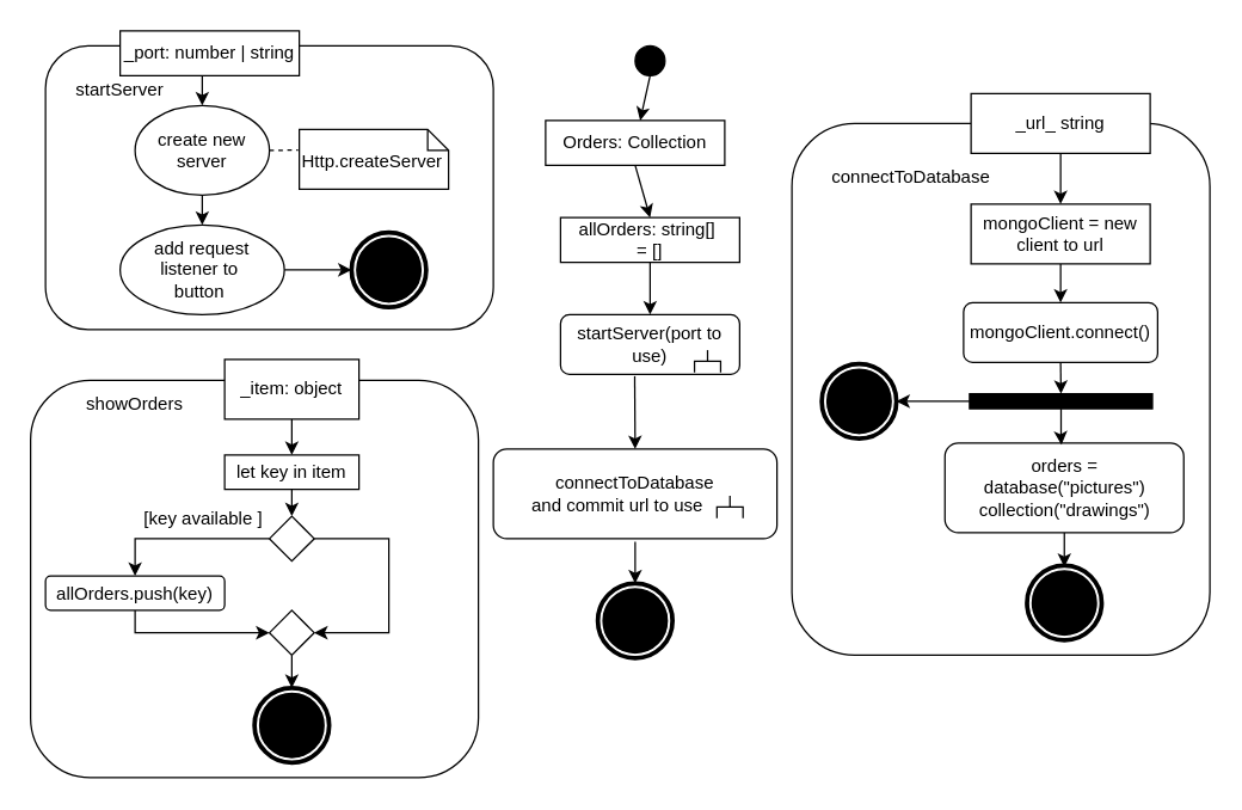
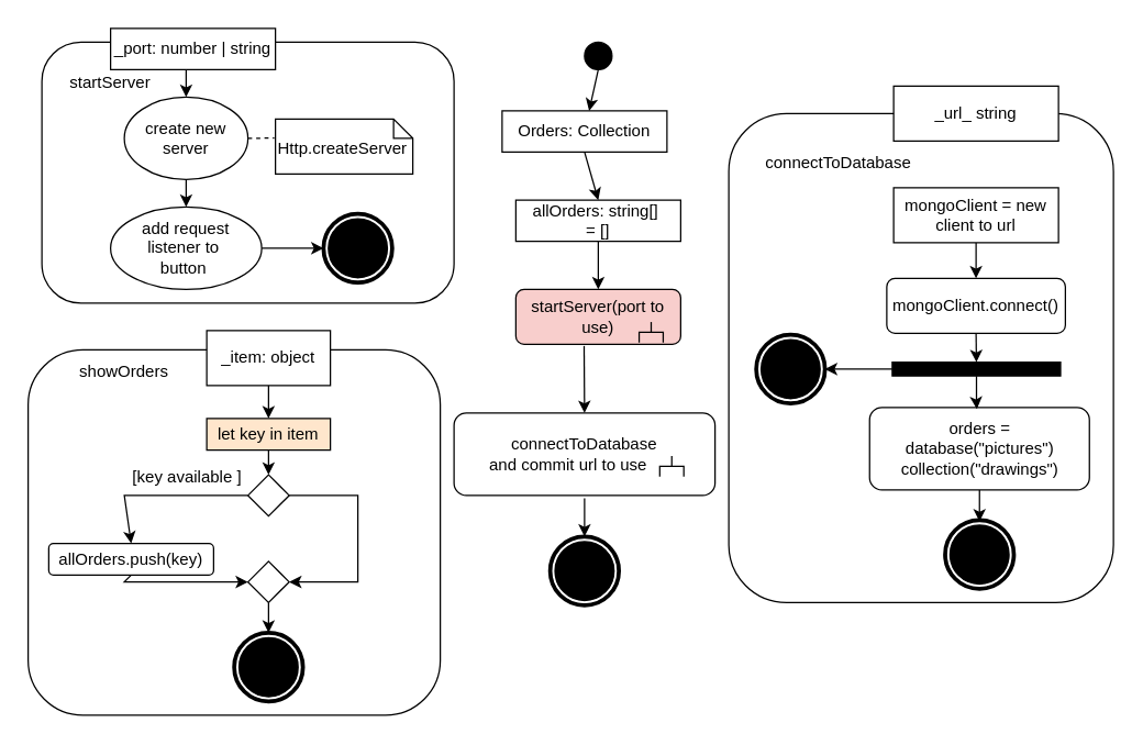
  <mxCell id="0" />
  <mxCell id="1" parent="0" />
  <mxCell id="2" value="" style="rounded=1;whiteSpace=wrap;html=1;fillColor=#FFFFFF;" vertex="1" parent="1"><mxGeometry x="30" y="30" width="300" height="190" as="geometry" /></mxCell>
  <mxCell id="3" value="create new&lt;br&gt;server" style="ellipse;whiteSpace=wrap;html=1;fillColor=#FFFFFF;" vertex="1" parent="1"><mxGeometry x="90" y="70" width="90" height="60" as="geometry" /></mxCell>
  <mxCell id="4" style="edgeStyle=orthogonalEdgeStyle;rounded=0;orthogonalLoop=1;jettySize=auto;html=1;" edge="1" parent="1" source="5" target="50"><mxGeometry relative="1" as="geometry" /></mxCell>
  <mxCell id="5" value="add request&lt;br&gt;listener to&amp;nbsp;&lt;br&gt;button&amp;nbsp;" style="ellipse;whiteSpace=wrap;html=1;fillColor=#FFFFFF;" vertex="1" parent="1"><mxGeometry x="80" y="150" width="110" height="60" as="geometry" /></mxCell>
  <mxCell id="6" value="" style="endArrow=classic;html=1;exitX=0.5;exitY=1;exitDx=0;exitDy=0;entryX=0.5;entryY=0;entryDx=0;entryDy=0;" edge="1" parent="1" target="3"><mxGeometry width="50" height="50" relative="1" as="geometry"><mxPoint x="135" y="50" as="sourcePoint" /><mxPoint x="490" y="290" as="targetPoint" /></mxGeometry></mxCell>
  <mxCell id="7" value="" style="endArrow=classic;html=1;exitX=0.5;exitY=1;exitDx=0;exitDy=0;entryX=0.5;entryY=0;entryDx=0;entryDy=0;" edge="1" parent="1" source="3" target="5"><mxGeometry width="50" height="50" relative="1" as="geometry"><mxPoint x="440" y="340" as="sourcePoint" /><mxPoint x="135" y="150" as="targetPoint" /></mxGeometry></mxCell>
  <mxCell id="8" value="&lt;br&gt;Http.createServer" style="shape=note;whiteSpace=wrap;html=1;size=14;verticalAlign=top;align=left;spacingTop=-6;fillColor=#FFFFFF;" vertex="1" parent="1"><mxGeometry x="200" y="86" width="100" height="40" as="geometry" /></mxCell>
  <mxCell id="9" value="" style="endArrow=none;html=1;" edge="1" parent="1"><mxGeometry width="50" height="50" relative="1" as="geometry"><mxPoint x="317" y="380" as="sourcePoint" /><mxPoint x="317" y="370" as="targetPoint" /></mxGeometry></mxCell>
  <mxCell id="10" value="" style="endArrow=none;dashed=1;html=1;exitX=1;exitY=0.5;exitDx=0;exitDy=0;entryX=-0.008;entryY=0.345;entryDx=0;entryDy=0;entryPerimeter=0;" edge="1" parent="1" source="3" target="8"><mxGeometry width="50" height="50" relative="1" as="geometry"><mxPoint x="440" y="110" as="sourcePoint" /><mxPoint x="490" y="60" as="targetPoint" /></mxGeometry></mxCell>
  <mxCell id="11" value="startServer" style="text;html=1;strokeColor=none;fillColor=none;align=center;verticalAlign=middle;whiteSpace=wrap;rounded=0;" vertex="1" parent="1"><mxGeometry x="60" y="50" width="40" height="20" as="geometry" /></mxCell>
  <mxCell id="12" value="" style="ellipse;whiteSpace=wrap;html=1;aspect=fixed;fillColor=#000000;" vertex="1" parent="1"><mxGeometry x="425" y="30" width="20" height="20" as="geometry" /></mxCell>
  <mxCell id="13" value="Orders: Collection" style="rounded=0;whiteSpace=wrap;html=1;fillColor=#FFFFFF;" vertex="1" parent="1"><mxGeometry x="365" y="80" width="120" height="30" as="geometry" /></mxCell>
- <mxCell id="14" value="startServer(port to use)" style="rounded=1;whiteSpace=wrap;html=1;fillColor=#FFFFFF;" vertex="1" parent="1"><mxGeometry x="375" y="210" width="120" height="40" as="geometry" /></mxCell>
+ <mxCell id="14" value="startServer(port to use)" style="rounded=1;whiteSpace=wrap;html=1;fillColor=#f8cecc;" vertex="1" parent="1"><mxGeometry x="375" y="210" width="120" height="40" as="geometry" /></mxCell>
  <mxCell id="15" value="_port: number | string" style="rounded=0;whiteSpace=wrap;html=1;fillColor=#FFFFFF;" vertex="1" parent="1"><mxGeometry x="80" y="20" width="120" height="30" as="geometry" /></mxCell>
  <mxCell id="16" value="connectToDatabase&lt;br&gt;and commit url to use&amp;nbsp; &amp;nbsp; &amp;nbsp; &amp;nbsp;" style="rounded=1;whiteSpace=wrap;html=1;fillColor=#FFFFFF;" vertex="1" parent="1"><mxGeometry x="330" y="300" width="190" height="60" as="geometry" /></mxCell>
  <mxCell id="17" value="" style="endArrow=classic;html=1;entryX=0.5;entryY=0;entryDx=0;entryDy=0;" edge="1" parent="1"><mxGeometry width="50" height="50" relative="1" as="geometry"><mxPoint x="425" y="362" as="sourcePoint" /><mxPoint x="425" y="390" as="targetPoint" /><Array as="points"><mxPoint x="425" y="362" /></Array></mxGeometry></mxCell>
  <mxCell id="18" value="" style="endArrow=classic;html=1;exitX=0.414;exitY=1.03;exitDx=0;exitDy=0;entryX=0.5;entryY=0;entryDx=0;entryDy=0;exitPerimeter=0;" edge="1" parent="1" source="14" target="16"><mxGeometry width="50" height="50" relative="1" as="geometry"><mxPoint x="475" y="350" as="sourcePoint" /><mxPoint x="408" y="290" as="targetPoint" /></mxGeometry></mxCell>
  <mxCell id="19" value="" style="endArrow=classic;html=1;exitX=0.5;exitY=1;exitDx=0;exitDy=0;" edge="1" parent="1" source="12" target="13"><mxGeometry width="50" height="50" relative="1" as="geometry"><mxPoint x="475" y="280" as="sourcePoint" /><mxPoint x="525" y="230" as="targetPoint" /></mxGeometry></mxCell>
  <mxCell id="20" value="" style="rounded=1;whiteSpace=wrap;html=1;fillColor=#FFFFFF;" vertex="1" parent="1"><mxGeometry x="530" y="82" width="280" height="356" as="geometry" /></mxCell>
  <mxCell id="21" value="connectToDatabase" style="text;html=1;strokeColor=none;fillColor=none;align=center;verticalAlign=middle;whiteSpace=wrap;rounded=0;" vertex="1" parent="1"><mxGeometry x="590" y="108" width="40" height="20" as="geometry" /></mxCell>
  <mxCell id="22" value="_url_ string" style="rounded=0;whiteSpace=wrap;html=1;fillColor=#FFFFFF;" vertex="1" parent="1"><mxGeometry x="650" y="62" width="120" height="40" as="geometry" /></mxCell>
  <mxCell id="23" value="mongoClient = new&lt;br&gt;client to url" style="rounded=0;whiteSpace=wrap;html=1;fillColor=#FFFFFF;" vertex="1" parent="1"><mxGeometry x="650" y="136" width="120" height="40" as="geometry" /></mxCell>
  <mxCell id="24" value="orders = &lt;br&gt;database(&quot;pictures&quot;)&lt;br&gt;collection(&quot;drawings&quot;)" style="rounded=1;whiteSpace=wrap;html=1;fillColor=#FFFFFF;" vertex="1" parent="1"><mxGeometry x="632.5" y="296" width="160" height="60" as="geometry" /></mxCell>
  <mxCell id="25" value="mongoClient.connect()" style="rounded=1;whiteSpace=wrap;html=1;fillColor=#FFFFFF;" vertex="1" parent="1"><mxGeometry x="645" y="202" width="130" height="40" as="geometry" /></mxCell>
- <mxCell id="26" value="" style="endArrow=classic;html=1;exitX=0.5;exitY=1;exitDx=0;exitDy=0;entryX=0.5;entryY=0;entryDx=0;entryDy=0;" edge="1" parent="1" source="22" target="23"><mxGeometry width="50" height="50" relative="1" as="geometry"><mxPoint x="460" y="192" as="sourcePoint" /><mxPoint x="510" y="142" as="targetPoint" /></mxGeometry></mxCell>
  <mxCell id="27" value="" style="endArrow=classic;html=1;exitX=0.5;exitY=1;exitDx=0;exitDy=0;entryX=0.5;entryY=0;entryDx=0;entryDy=0;" edge="1" parent="1" source="23" target="25"><mxGeometry width="50" height="50" relative="1" as="geometry"><mxPoint x="460" y="192" as="sourcePoint" /><mxPoint x="510" y="142" as="targetPoint" /></mxGeometry></mxCell>
  <mxCell id="28" value="" style="endArrow=classic;html=1;exitX=0.5;exitY=1;exitDx=0;exitDy=0;entryX=0.5;entryY=0;entryDx=0;entryDy=0;" edge="1" parent="1" source="24"><mxGeometry width="50" height="50" relative="1" as="geometry"><mxPoint x="460" y="192" as="sourcePoint" /><mxPoint x="712.5" y="379" as="targetPoint" /></mxGeometry></mxCell>
  <mxCell id="29" value="" style="edgeStyle=orthogonalEdgeStyle;rounded=0;orthogonalLoop=1;jettySize=auto;html=1;" edge="1" parent="1" source="30" target="14"><mxGeometry relative="1" as="geometry" /></mxCell>
  <mxCell id="30" value="allOrders: string[]&amp;nbsp;&lt;br&gt;= []" style="rounded=0;whiteSpace=wrap;html=1;fillColor=#FFFFFF;" vertex="1" parent="1"><mxGeometry x="375" y="145" width="120" height="30" as="geometry" /></mxCell>
  <mxCell id="31" value="" style="endArrow=classic;html=1;exitX=0.5;exitY=1;exitDx=0;exitDy=0;entryX=0.5;entryY=0;entryDx=0;entryDy=0;" edge="1" parent="1" source="13" target="30"><mxGeometry width="50" height="50" relative="1" as="geometry"><mxPoint x="145" y="180" as="sourcePoint" /><mxPoint x="195" y="130" as="targetPoint" /></mxGeometry></mxCell>
  <mxCell id="32" style="edgeStyle=orthogonalEdgeStyle;rounded=0;orthogonalLoop=1;jettySize=auto;html=1;" edge="1" parent="1" source="34" target="53"><mxGeometry relative="1" as="geometry" /></mxCell>
  <mxCell id="33" style="edgeStyle=orthogonalEdgeStyle;rounded=0;orthogonalLoop=1;jettySize=auto;html=1;entryX=0.488;entryY=0.018;entryDx=0;entryDy=0;entryPerimeter=0;" edge="1" parent="1" source="34" target="24"><mxGeometry relative="1" as="geometry" /></mxCell>
  <mxCell id="34" value="" style="rounded=0;whiteSpace=wrap;html=1;fillColor=#000000;" vertex="1" parent="1"><mxGeometry x="649" y="263" width="122.5" height="10" as="geometry" /></mxCell>
  <mxCell id="35" value="" style="endArrow=classic;html=1;exitX=0.5;exitY=1;exitDx=0;exitDy=0;entryX=0.5;entryY=0;entryDx=0;entryDy=0;" edge="1" parent="1" source="25" target="34"><mxGeometry width="50" height="50" relative="1" as="geometry"><mxPoint x="980" y="258" as="sourcePoint" /><mxPoint x="1030" y="208" as="targetPoint" /></mxGeometry></mxCell>
  <mxCell id="36" value="" style="rounded=1;whiteSpace=wrap;html=1;fillColor=#FFFFFF;" vertex="1" parent="1"><mxGeometry x="20" y="254" width="300" height="266" as="geometry" /></mxCell>
  <mxCell id="37" value="_item: object" style="rounded=0;whiteSpace=wrap;html=1;fillColor=#FFFFFF;" vertex="1" parent="1"><mxGeometry x="150" y="240" width="90" height="40" as="geometry" /></mxCell>
  <mxCell id="38" value="showOrders" style="text;html=1;strokeColor=none;fillColor=none;align=center;verticalAlign=middle;whiteSpace=wrap;rounded=0;" vertex="1" parent="1"><mxGeometry x="70" y="260" width="40" height="20" as="geometry" /></mxCell>
  <mxCell id="39" value="" style="rhombus;whiteSpace=wrap;html=1;aspect=fixed;" vertex="1" parent="1"><mxGeometry x="180" y="345" width="30" height="30" as="geometry" /></mxCell>
- <mxCell id="40" value="allOrders.push(key)" style="rounded=1;whiteSpace=wrap;html=1;" vertex="1" parent="1"><mxGeometry x="30" y="385" width="120" height="23" as="geometry" /></mxCell>
- <mxCell id="41" value="let key in item" style="rounded=0;whiteSpace=wrap;html=1;" vertex="1" parent="1"><mxGeometry x="150" y="304" width="90" height="23" as="geometry" /></mxCell>
+ <mxCell id="40" value="allOrders.push(key)" style="rounded=1;whiteSpace=wrap;html=1;" vertex="1" parent="1"><mxGeometry x="35" y="395" width="120" height="23" as="geometry" /></mxCell>
+ <mxCell id="41" value="let key in item" style="rounded=0;whiteSpace=wrap;html=1;fillColor=#ffe6cc;" vertex="1" parent="1"><mxGeometry x="150" y="304" width="90" height="23" as="geometry" /></mxCell>
  <mxCell id="42" value="" style="endArrow=classic;html=1;exitX=0.5;exitY=1;exitDx=0;exitDy=0;entryX=0.5;entryY=0;entryDx=0;entryDy=0;" edge="1" parent="1" source="37" target="41"><mxGeometry width="50" height="50" relative="1" as="geometry"><mxPoint x="270" y="415" as="sourcePoint" /><mxPoint x="320" y="365" as="targetPoint" /></mxGeometry></mxCell>
  <mxCell id="43" value="" style="endArrow=classic;html=1;exitX=0.5;exitY=1;exitDx=0;exitDy=0;entryX=0.5;entryY=0;entryDx=0;entryDy=0;" edge="1" parent="1" source="41" target="39"><mxGeometry width="50" height="50" relative="1" as="geometry"><mxPoint x="250" y="395" as="sourcePoint" /><mxPoint x="300" y="345" as="targetPoint" /></mxGeometry></mxCell>
  <mxCell id="44" value="" style="endArrow=classic;html=1;exitX=0;exitY=0.5;exitDx=0;exitDy=0;entryX=0.5;entryY=0;entryDx=0;entryDy=0;rounded=0;" edge="1" parent="1" source="39" target="40"><mxGeometry width="50" height="50" relative="1" as="geometry"><mxPoint x="260" y="415" as="sourcePoint" /><mxPoint x="310" y="365" as="targetPoint" /><Array as="points"><mxPoint x="90" y="360" /></Array></mxGeometry></mxCell>
  <mxCell id="45" style="edgeStyle=orthogonalEdgeStyle;rounded=0;orthogonalLoop=1;jettySize=auto;html=1;entryX=0.5;entryY=0;entryDx=0;entryDy=0;" edge="1" parent="1" source="46" target="51"><mxGeometry relative="1" as="geometry" /></mxCell>
  <mxCell id="46" value="" style="rhombus;whiteSpace=wrap;html=1;aspect=fixed;" vertex="1" parent="1"><mxGeometry x="180" y="408" width="30" height="30" as="geometry" /></mxCell>
  <mxCell id="47" value="" style="endArrow=classic;html=1;exitX=0.5;exitY=1;exitDx=0;exitDy=0;entryX=0;entryY=0.5;entryDx=0;entryDy=0;rounded=0;" edge="1" parent="1" source="40" target="46"><mxGeometry width="50" height="50" relative="1" as="geometry"><mxPoint x="110" y="485" as="sourcePoint" /><mxPoint x="160" y="435" as="targetPoint" /><Array as="points"><mxPoint x="90" y="423" /></Array></mxGeometry></mxCell>
  <mxCell id="48" value="" style="endArrow=classic;html=1;exitX=1;exitY=0.5;exitDx=0;exitDy=0;entryX=1;entryY=0.5;entryDx=0;entryDy=0;edgeStyle=orthogonalEdgeStyle;rounded=0;" edge="1" parent="1" source="39" target="46"><mxGeometry width="50" height="50" relative="1" as="geometry"><mxPoint x="240" y="425" as="sourcePoint" /><mxPoint x="290" y="375" as="targetPoint" /><Array as="points"><mxPoint x="260" y="360" /><mxPoint x="260" y="423" /></Array></mxGeometry></mxCell>
  <mxCell id="49" value="[key available&amp;nbsp;]" style="text;html=1;strokeColor=none;fillColor=none;align=center;verticalAlign=middle;whiteSpace=wrap;rounded=0;" vertex="1" parent="1"><mxGeometry x="91" y="337" width="90" height="20" as="geometry" /></mxCell>
  <mxCell id="50" value="" style="shape=mxgraph.bpmn.shape;html=1;verticalLabelPosition=bottom;labelBackgroundColor=#ffffff;verticalAlign=top;align=center;perimeter=ellipsePerimeter;outlineConnect=0;outline=end;symbol=terminate;" vertex="1" parent="1"><mxGeometry x="235" y="155" width="50" height="50" as="geometry" /></mxCell>
  <mxCell id="51" value="" style="shape=mxgraph.bpmn.shape;html=1;verticalLabelPosition=bottom;labelBackgroundColor=#ffffff;verticalAlign=top;align=center;perimeter=ellipsePerimeter;outlineConnect=0;outline=end;symbol=terminate;" vertex="1" parent="1"><mxGeometry x="170" y="460" width="50" height="50" as="geometry" /></mxCell>
  <mxCell id="52" value="" style="shape=mxgraph.bpmn.shape;html=1;verticalLabelPosition=bottom;labelBackgroundColor=#ffffff;verticalAlign=top;align=center;perimeter=ellipsePerimeter;outlineConnect=0;outline=end;symbol=terminate;" vertex="1" parent="1"><mxGeometry x="400" y="390" width="50" height="50" as="geometry" /></mxCell>
  <mxCell id="53" value="" style="shape=mxgraph.bpmn.shape;html=1;verticalLabelPosition=bottom;labelBackgroundColor=#ffffff;verticalAlign=top;align=center;perimeter=ellipsePerimeter;outlineConnect=0;outline=end;symbol=terminate;" vertex="1" parent="1"><mxGeometry x="550" y="243" width="50" height="50" as="geometry" /></mxCell>
  <mxCell id="54" value="" style="shape=mxgraph.bpmn.shape;html=1;verticalLabelPosition=bottom;labelBackgroundColor=#ffffff;verticalAlign=top;align=center;perimeter=ellipsePerimeter;outlineConnect=0;outline=end;symbol=terminate;" vertex="1" parent="1"><mxGeometry x="687.5" y="378" width="50" height="50" as="geometry" /></mxCell>
  <mxCell id="55" value="" style="strokeWidth=1;html=1;shape=mxgraph.flowchart.annotation_2;align=left;labelPosition=right;pointerEvents=1;rotation=90;" vertex="1" parent="1"><mxGeometry x="466" y="232.5" width="15" height="17.5" as="geometry" /></mxCell>
  <mxCell id="56" value="" style="strokeWidth=1;html=1;shape=mxgraph.flowchart.annotation_2;align=left;labelPosition=right;pointerEvents=1;rotation=90;" vertex="1" parent="1"><mxGeometry x="481" y="330" width="15" height="17.5" as="geometry" /></mxCell>
